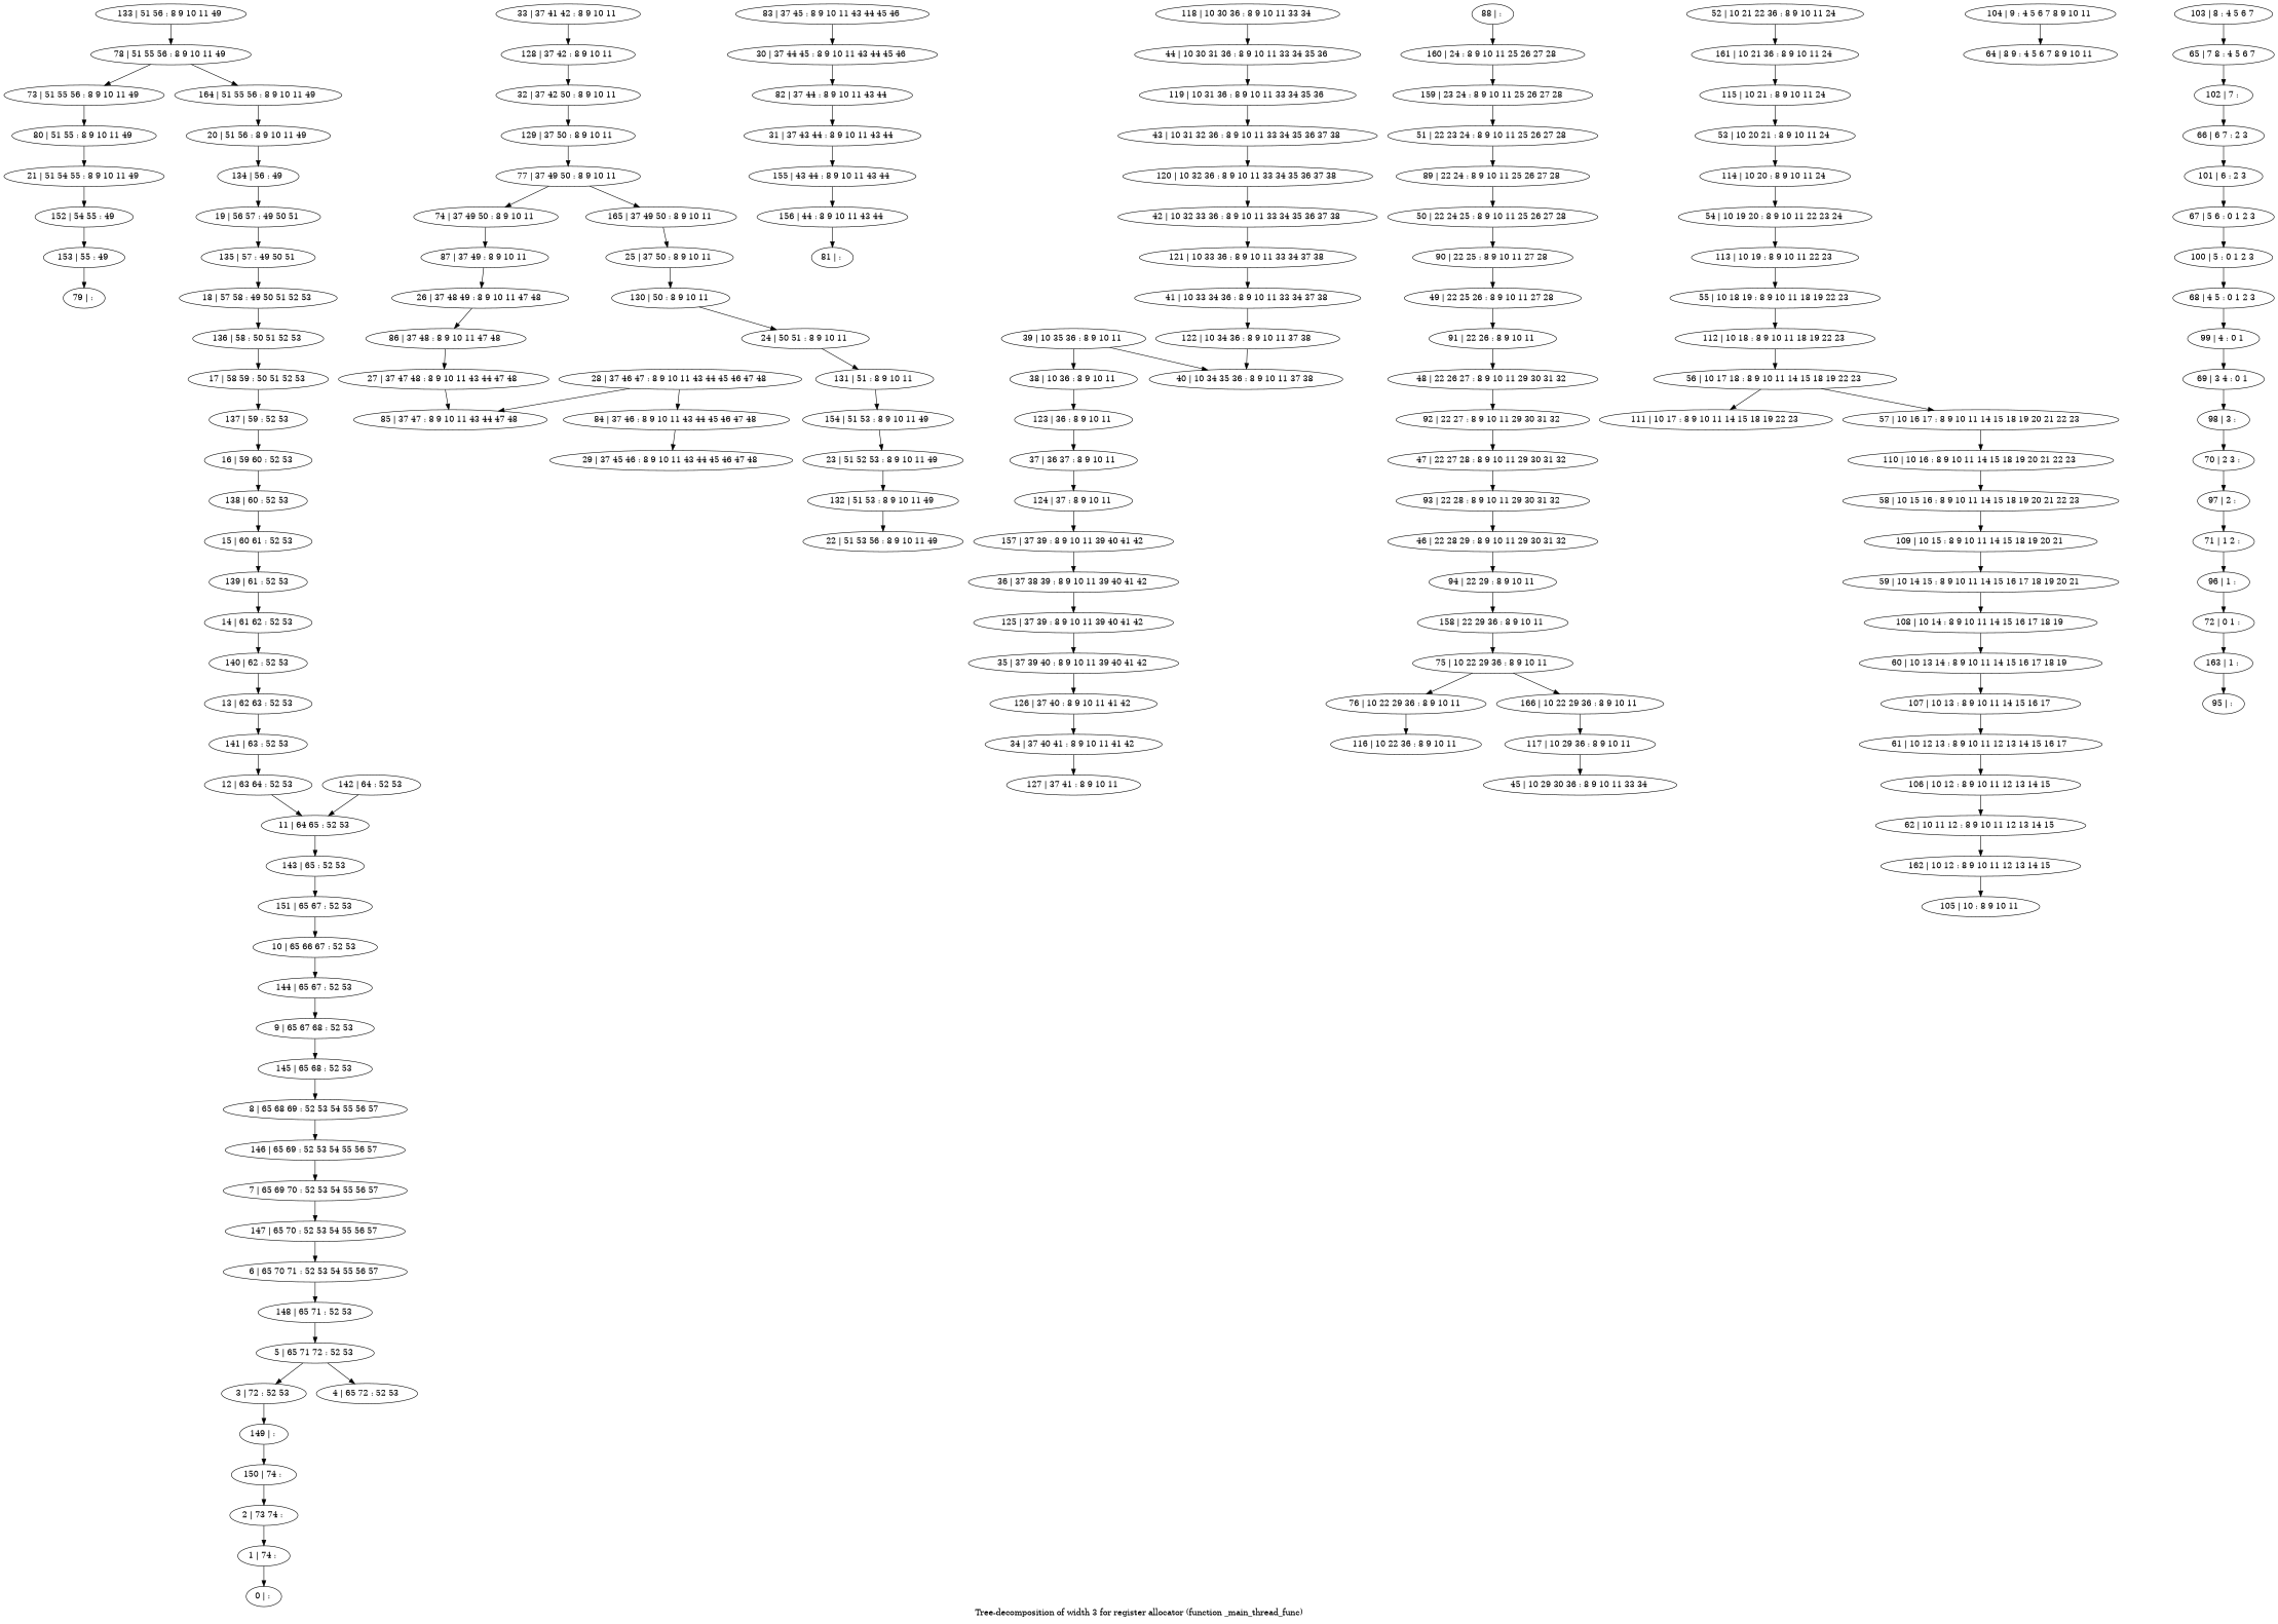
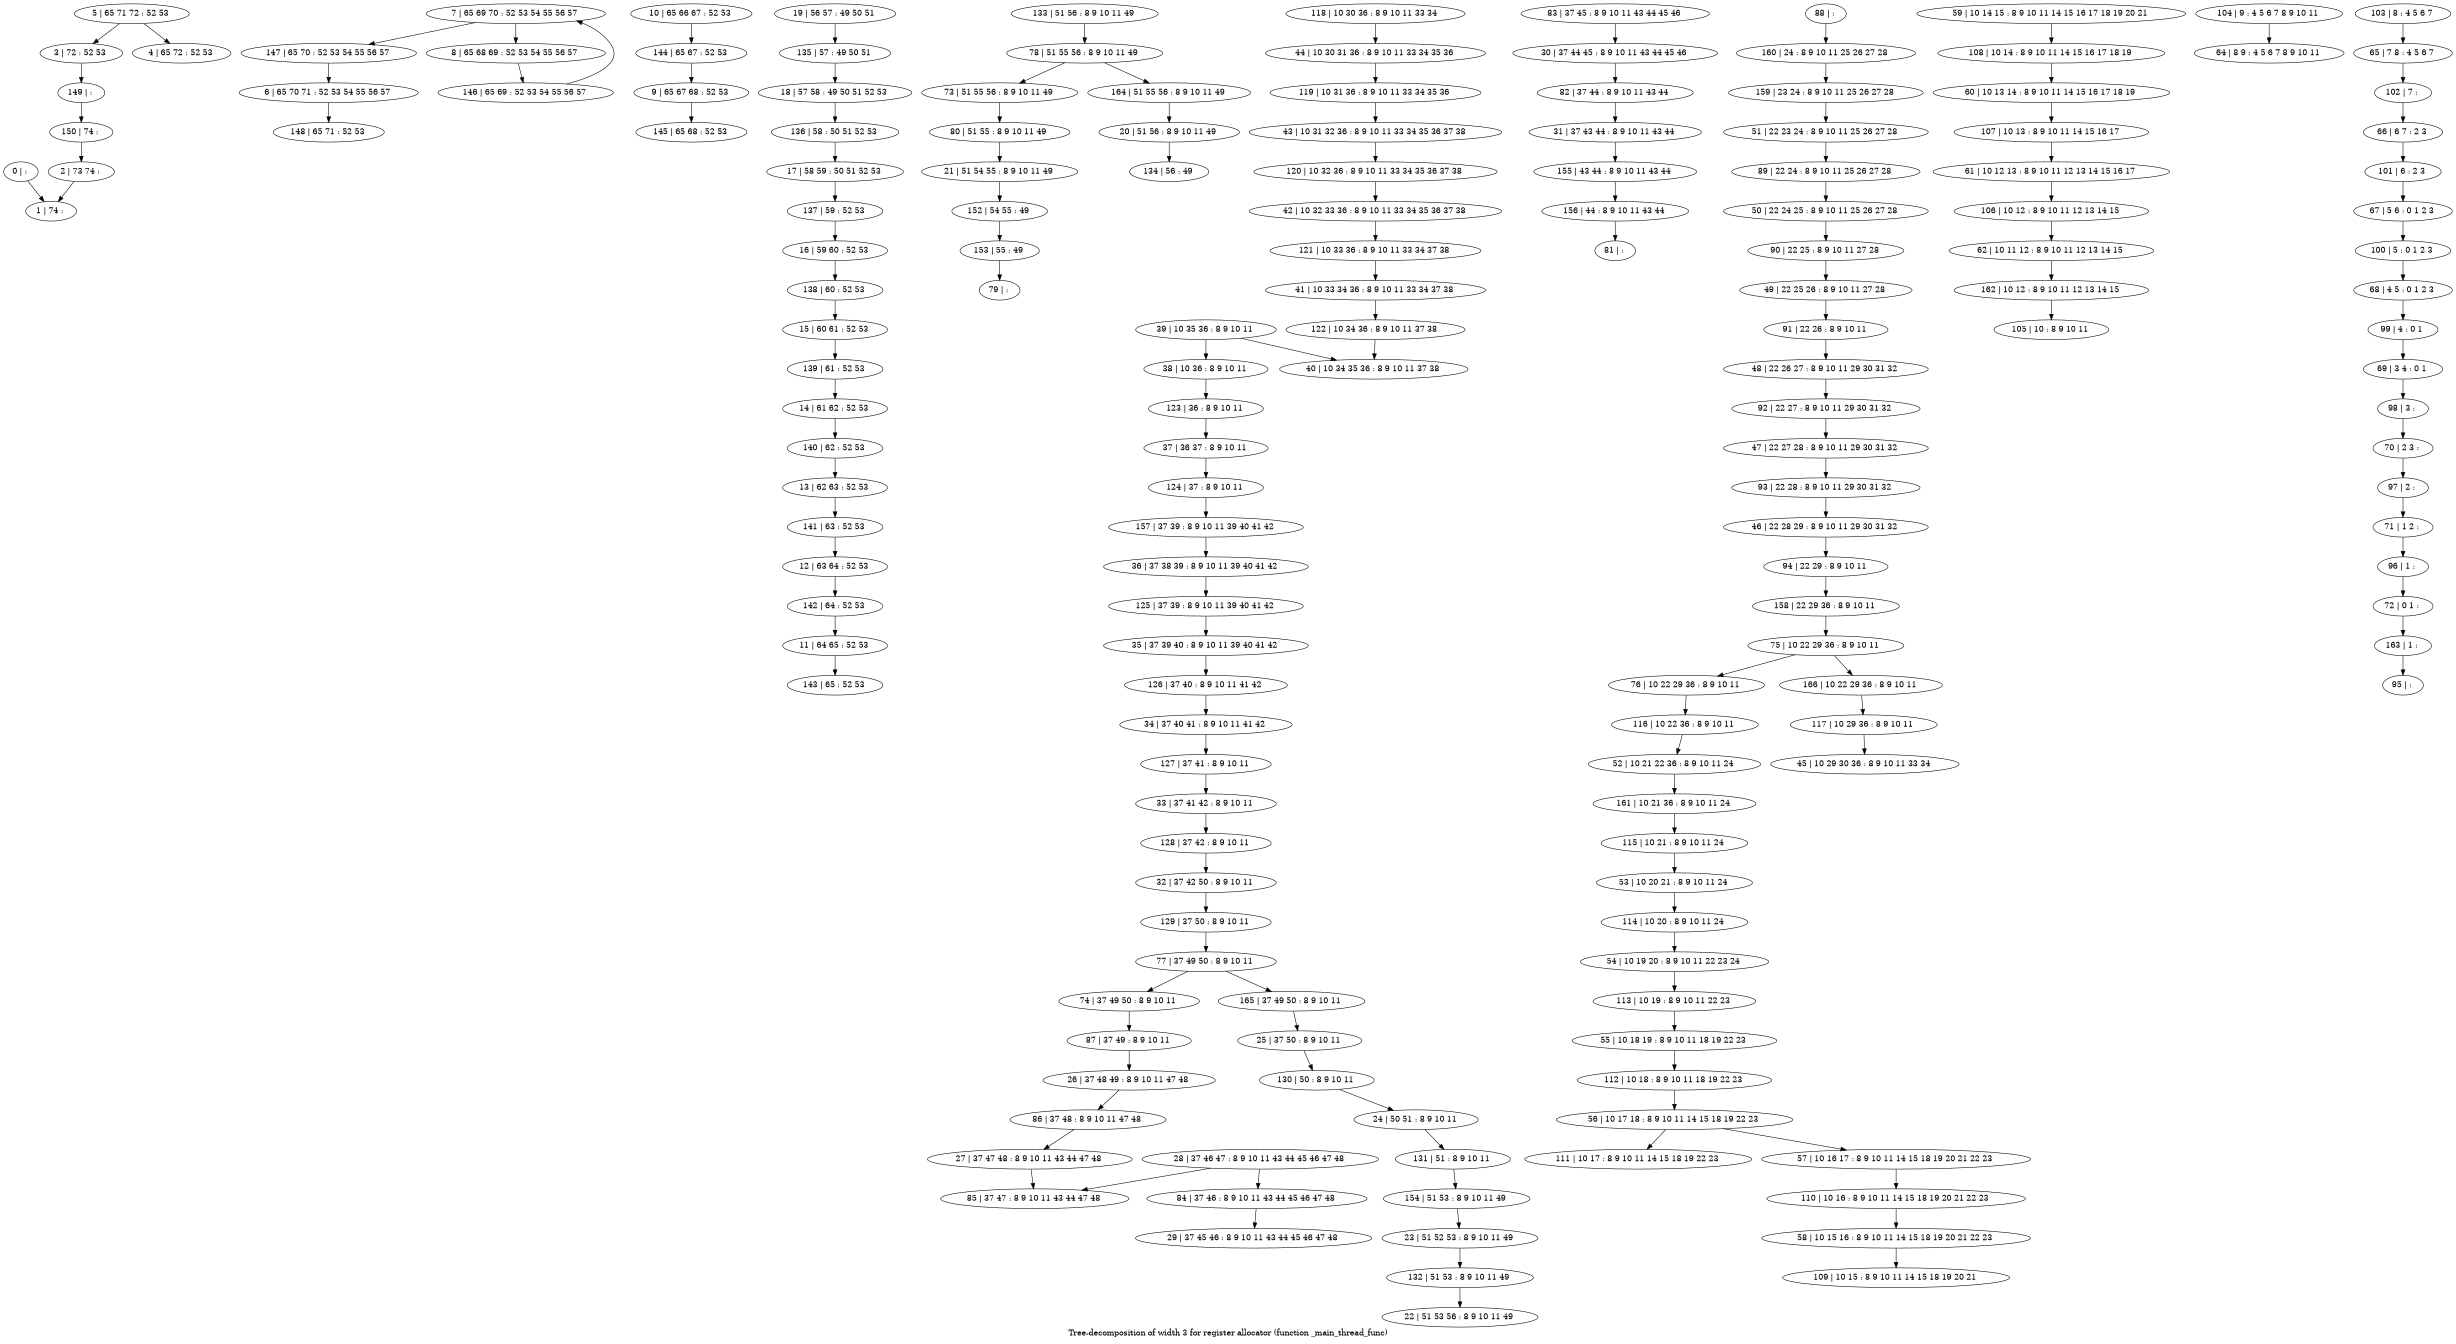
  digraph {
    label="Tree-decomposition of width 3 for register allocator (function _main_thread_func)"
    n1 [label="0 | : "]
    n2 [label="1 | 74 : "]
    n3 [label="2 | 73 74 : "]
    n4 [label="3 | 72 : 52 53 "]
    n5 [label="149 | : "]
    n6 [label="150 | 74 : "]
    n7 [label="4 | 65 72 : 52 53 "]
    n8 [label="5 | 65 71 72 : 52 53 "]
    n9 [label="6 | 65 70 71 : 52 53 54 55 56 57 "]
    n10 [label="148 | 65 71 : 52 53 "]
    n11 [label="7 | 65 69 70 : 52 53 54 55 56 57 "]
    n12 [label="147 | 65 70 : 52 53 54 55 56 57 "]
    n13 [label="8 | 65 68 69 : 52 53 54 55 56 57 "]
    n14 [label="146 | 65 69 : 52 53 54 55 56 57 "]
    n15 [label="9 | 65 67 68 : 52 53 "]
    n16 [label="145 | 65 68 : 52 53 "]
    n17 [label="10 | 65 66 67 : 52 53 "]
    n18 [label="144 | 65 67 : 52 53 "]
    n19 [label="11 | 64 65 : 52 53 "]
    n20 [label="143 | 65 : 52 53 "]
-   n21 [label="151 | 65 67 : 52 53 "]
    n22 [label="12 | 63 64 : 52 53 "]
    n23 [label="142 | 64 : 52 53 "]
    n24 [label="13 | 62 63 : 52 53 "]
    n25 [label="141 | 63 : 52 53 "]
    n26 [label="14 | 61 62 : 52 53 "]
    n27 [label="140 | 62 : 52 53 "]
    n28 [label="15 | 60 61 : 52 53 "]
    n29 [label="139 | 61 : 52 53 "]
    n30 [label="16 | 59 60 : 52 53 "]
    n31 [label="138 | 60 : 52 53 "]
    n32 [label="17 | 58 59 : 50 51 52 53 "]
    n33 [label="137 | 59 : 52 53 "]
    n34 [label="18 | 57 58 : 49 50 51 52 53 "]
    n35 [label="136 | 58 : 50 51 52 53 "]
    n36 [label="19 | 56 57 : 49 50 51 "]
    n37 [label="135 | 57 : 49 50 51 "]
    n38 [label="20 | 51 56 : 8 9 10 11 49 "]
    n39 [label="134 | 56 : 49 "]
    n40 [label="21 | 51 54 55 : 8 9 10 11 49 "]
    n41 [label="152 | 54 55 : 49 "]
    n42 [label="153 | 55 : 49 "]
    n43 [label="22 | 51 53 56 : 8 9 10 11 49 "]
    n44 [label="133 | 51 56 : 8 9 10 11 49 "]
    n45 [label="78 | 51 55 56 : 8 9 10 11 49 "]
    n46 [label="23 | 51 52 53 : 8 9 10 11 49 "]
    n47 [label="132 | 51 53 : 8 9 10 11 49 "]
    n48 [label="24 | 50 51 : 8 9 10 11 "]
    n49 [label="131 | 51 : 8 9 10 11 "]
    n50 [label="154 | 51 53 : 8 9 10 11 49 "]
    n51 [label="25 | 37 50 : 8 9 10 11 "]
    n52 [label="130 | 50 : 8 9 10 11 "]
    n53 [label="26 | 37 48 49 : 8 9 10 11 47 48 "]
    n54 [label="86 | 37 48 : 8 9 10 11 47 48 "]
    n55 [label="27 | 37 47 48 : 8 9 10 11 43 44 47 48 "]
    n56 [label="85 | 37 47 : 8 9 10 11 43 44 47 48 "]
    n57 [label="28 | 37 46 47 : 8 9 10 11 43 44 45 46 47 48 "]
    n58 [label="84 | 37 46 : 8 9 10 11 43 44 45 46 47 48 "]
    n59 [label="29 | 37 45 46 : 8 9 10 11 43 44 45 46 47 48 "]
    n60 [label="83 | 37 45 : 8 9 10 11 43 44 45 46 "]
    n61 [label="30 | 37 44 45 : 8 9 10 11 43 44 45 46 "]
    n62 [label="82 | 37 44 : 8 9 10 11 43 44 "]
    n63 [label="31 | 37 43 44 : 8 9 10 11 43 44 "]
    n64 [label="155 | 43 44 : 8 9 10 11 43 44 "]
    n65 [label="156 | 44 : 8 9 10 11 43 44 "]
    n66 [label="32 | 37 42 50 : 8 9 10 11 "]
    n67 [label="129 | 37 50 : 8 9 10 11 "]
    n68 [label="77 | 37 49 50 : 8 9 10 11 "]
    n69 [label="33 | 37 41 42 : 8 9 10 11 "]
    n70 [label="128 | 37 42 : 8 9 10 11 "]
    n71 [label="34 | 37 40 41 : 8 9 10 11 41 42 "]
    n72 [label="127 | 37 41 : 8 9 10 11 "]
    n73 [label="35 | 37 39 40 : 8 9 10 11 39 40 41 42 "]
    n74 [label="126 | 37 40 : 8 9 10 11 41 42 "]
    n75 [label="36 | 37 38 39 : 8 9 10 11 39 40 41 42 "]
    n76 [label="125 | 37 39 : 8 9 10 11 39 40 41 42 "]
    n77 [label="37 | 36 37 : 8 9 10 11 "]
    n78 [label="124 | 37 : 8 9 10 11 "]
    n79 [label="157 | 37 39 : 8 9 10 11 39 40 41 42 "]
    n80 [label="38 | 10 36 : 8 9 10 11 "]
    n81 [label="123 | 36 : 8 9 10 11 "]
    n82 [label="39 | 10 35 36 : 8 9 10 11 "]
    n83 [label="40 | 10 34 35 36 : 8 9 10 11 37 38 "]
    n84 [label="41 | 10 33 34 36 : 8 9 10 11 33 34 37 38 "]
    n85 [label="122 | 10 34 36 : 8 9 10 11 37 38 "]
    n86 [label="42 | 10 32 33 36 : 8 9 10 11 33 34 35 36 37 38 "]
    n87 [label="121 | 10 33 36 : 8 9 10 11 33 34 37 38 "]
    n88 [label="43 | 10 31 32 36 : 8 9 10 11 33 34 35 36 37 38 "]
    n89 [label="120 | 10 32 36 : 8 9 10 11 33 34 35 36 37 38 "]
    n90 [label="44 | 10 30 31 36 : 8 9 10 11 33 34 35 36 "]
    n91 [label="119 | 10 31 36 : 8 9 10 11 33 34 35 36 "]
    n92 [label="45 | 10 29 30 36 : 8 9 10 11 33 34 "]
    n93 [label="118 | 10 30 36 : 8 9 10 11 33 34 "]
    n94 [label="46 | 22 28 29 : 8 9 10 11 29 30 31 32 "]
    n95 [label="94 | 22 29 : 8 9 10 11 "]
    n96 [label="158 | 22 29 36 : 8 9 10 11 "]
    n97 [label="47 | 22 27 28 : 8 9 10 11 29 30 31 32 "]
    n98 [label="93 | 22 28 : 8 9 10 11 29 30 31 32 "]
    n99 [label="48 | 22 26 27 : 8 9 10 11 29 30 31 32 "]
    n100 [label="92 | 22 27 : 8 9 10 11 29 30 31 32 "]
    n101 [label="49 | 22 25 26 : 8 9 10 11 27 28 "]
    n102 [label="91 | 22 26 : 8 9 10 11 "]
    n103 [label="50 | 22 24 25 : 8 9 10 11 25 26 27 28 "]
    n104 [label="90 | 22 25 : 8 9 10 11 27 28 "]
    n105 [label="51 | 22 23 24 : 8 9 10 11 25 26 27 28 "]
    n106 [label="89 | 22 24 : 8 9 10 11 25 26 27 28 "]
    n107 [label="52 | 10 21 22 36 : 8 9 10 11 24 "]
    n108 [label="161 | 10 21 36 : 8 9 10 11 24 "]
    n109 [label="115 | 10 21 : 8 9 10 11 24 "]
    n110 [label="53 | 10 20 21 : 8 9 10 11 24 "]
    n111 [label="114 | 10 20 : 8 9 10 11 24 "]
    n112 [label="54 | 10 19 20 : 8 9 10 11 22 23 24 "]
    n113 [label="113 | 10 19 : 8 9 10 11 22 23 "]
    n114 [label="55 | 10 18 19 : 8 9 10 11 18 19 22 23 "]
    n115 [label="112 | 10 18 : 8 9 10 11 18 19 22 23 "]
    n116 [label="56 | 10 17 18 : 8 9 10 11 14 15 18 19 22 23 "]
    n117 [label="111 | 10 17 : 8 9 10 11 14 15 18 19 22 23 "]
    n118 [label="57 | 10 16 17 : 8 9 10 11 14 15 18 19 20 21 22 23 "]
    n119 [label="110 | 10 16 : 8 9 10 11 14 15 18 19 20 21 22 23 "]
    n120 [label="58 | 10 15 16 : 8 9 10 11 14 15 18 19 20 21 22 23 "]
    n121 [label="109 | 10 15 : 8 9 10 11 14 15 18 19 20 21 "]
    n122 [label="59 | 10 14 15 : 8 9 10 11 14 15 16 17 18 19 20 21 "]
    n123 [label="108 | 10 14 : 8 9 10 11 14 15 16 17 18 19 "]
    n124 [label="60 | 10 13 14 : 8 9 10 11 14 15 16 17 18 19 "]
    n125 [label="107 | 10 13 : 8 9 10 11 14 15 16 17 "]
    n126 [label="61 | 10 12 13 : 8 9 10 11 12 13 14 15 16 17 "]
    n127 [label="106 | 10 12 : 8 9 10 11 12 13 14 15 "]
    n128 [label="62 | 10 11 12 : 8 9 10 11 12 13 14 15 "]
    n129 [label="162 | 10 12 : 8 9 10 11 12 13 14 15 "]
    n130 [label="105 | 10 : 8 9 10 11 "]
    n131 [label="104 | 9 : 4 5 6 7 8 9 10 11 "]
    n132 [label="64 | 8 9 : 4 5 6 7 8 9 10 11 "]
    n133 [label="103 | 8 : 4 5 6 7 "]
    n134 [label="65 | 7 8 : 4 5 6 7 "]
    n135 [label="102 | 7 : "]
    n136 [label="66 | 6 7 : 2 3 "]
    n137 [label="101 | 6 : 2 3 "]
    n138 [label="67 | 5 6 : 0 1 2 3 "]
    n139 [label="100 | 5 : 0 1 2 3 "]
    n140 [label="68 | 4 5 : 0 1 2 3 "]
    n141 [label="99 | 4 : 0 1 "]
    n142 [label="69 | 3 4 : 0 1 "]
    n143 [label="98 | 3 : "]
    n144 [label="70 | 2 3 : "]
    n145 [label="97 | 2 : "]
    n146 [label="71 | 1 2 : "]
    n147 [label="96 | 1 : "]
    n148 [label="72 | 0 1 : "]
    n149 [label="163 | 1 : "]
    n150 [label="95 | : "]
    n151 [label="73 | 51 55 56 : 8 9 10 11 49 "]
    n152 [label="80 | 51 55 : 8 9 10 11 49 "]
    n153 [label="74 | 37 49 50 : 8 9 10 11 "]
    n154 [label="87 | 37 49 : 8 9 10 11 "]
    n155 [label="75 | 10 22 29 36 : 8 9 10 11 "]
    n156 [label="76 | 10 22 29 36 : 8 9 10 11 "]
    n157 [label="166 | 10 22 29 36 : 8 9 10 11 "]
    n158 [label="116 | 10 22 36 : 8 9 10 11 "]
    n159 [label="117 | 10 29 36 : 8 9 10 11 "]
    n160 [label="165 | 37 49 50 : 8 9 10 11 "]
    n161 [label="164 | 51 55 56 : 8 9 10 11 49 "]
    n162 [label="79 | : "]
    n163 [label="81 | : "]
    n164 [label="88 | : "]
    n165 [label="160 | 24 : 8 9 10 11 25 26 27 28 "]
    n166 [label="159 | 23 24 : 8 9 10 11 25 26 27 28 "]
-   n2 -> n1
+   n1 -> n2
    n3 -> n2
    n4 -> n5
    n5 -> n6
    n6 -> n3
    n8 -> n4
    n8 -> n7
    n9 -> n10
-   n10 -> n8
    n11 -> n12
    n12 -> n9
    n13 -> n14
    n14 -> n11
    n15 -> n16
-   n16 -> n13
+   n11 -> n13
    n17 -> n18
    n18 -> n15
    n19 -> n20
-   n20 -> n21
-   n21 -> n17
-   n22 -> n19
+   n22 -> n23
    n23 -> n19
    n24 -> n25
    n25 -> n22
    n26 -> n27
    n27 -> n24
    n28 -> n29
    n29 -> n26
    n30 -> n31
    n31 -> n28
    n32 -> n33
    n33 -> n30
    n34 -> n35
    n35 -> n32
    n36 -> n37
    n37 -> n34
    n38 -> n39
-   n39 -> n36
    n40 -> n41
    n41 -> n42
    n42 -> n162
    n44 -> n45
    n45 -> n151
    n45 -> n161
    n46 -> n47
    n47 -> n43
    n48 -> n49
    n49 -> n50
    n50 -> n46
    n51 -> n52
    n52 -> n48
    n53 -> n54
    n54 -> n55
    n55 -> n56
    n57 -> n56
    n57 -> n58
    n58 -> n59
    n60 -> n61
    n61 -> n62
    n62 -> n63
    n63 -> n64
    n64 -> n65
    n65 -> n163
    n66 -> n67
    n67 -> n68
    n68 -> n153
    n68 -> n160
    n69 -> n70
    n70 -> n66
    n71 -> n72
+   n72 -> n69
    n73 -> n74
    n74 -> n71
    n75 -> n76
    n76 -> n73
    n77 -> n78
    n78 -> n79
    n79 -> n75
    n80 -> n81
    n81 -> n77
    n82 -> n80
    n82 -> n83
    n84 -> n85
    n85 -> n83
    n86 -> n87
    n87 -> n84
    n88 -> n89
    n89 -> n86
    n90 -> n91
    n91 -> n88
    n93 -> n90
    n94 -> n95
    n95 -> n96
    n96 -> n155
    n97 -> n98
    n98 -> n94
    n99 -> n100
    n100 -> n97
    n101 -> n102
    n102 -> n99
    n103 -> n104
    n104 -> n101
    n105 -> n106
    n106 -> n103
    n107 -> n108
    n108 -> n109
    n109 -> n110
    n110 -> n111
    n111 -> n112
    n112 -> n113
    n113 -> n114
    n114 -> n115
    n115 -> n116
    n116 -> n117
    n116 -> n118
    n118 -> n119
    n119 -> n120
    n120 -> n121
-   n121 -> n122
    n122 -> n123
    n123 -> n124
    n124 -> n125
    n125 -> n126
    n126 -> n127
    n127 -> n128
    n128 -> n129
    n129 -> n130
    n131 -> n132
    n133 -> n134
    n134 -> n135
    n135 -> n136
    n136 -> n137
    n137 -> n138
    n138 -> n139
    n139 -> n140
    n140 -> n141
    n141 -> n142
    n142 -> n143
    n143 -> n144
    n144 -> n145
    n145 -> n146
    n146 -> n147
    n147 -> n148
    n148 -> n149
    n149 -> n150
    n151 -> n152
    n152 -> n40
    n153 -> n154
    n154 -> n53
    n155 -> n156
    n155 -> n157
    n156 -> n158
    n157 -> n159
+   n158 -> n107
    n159 -> n92
    n160 -> n51
    n161 -> n38
    n164 -> n165
    n165 -> n166
    n166 -> n105
  }
